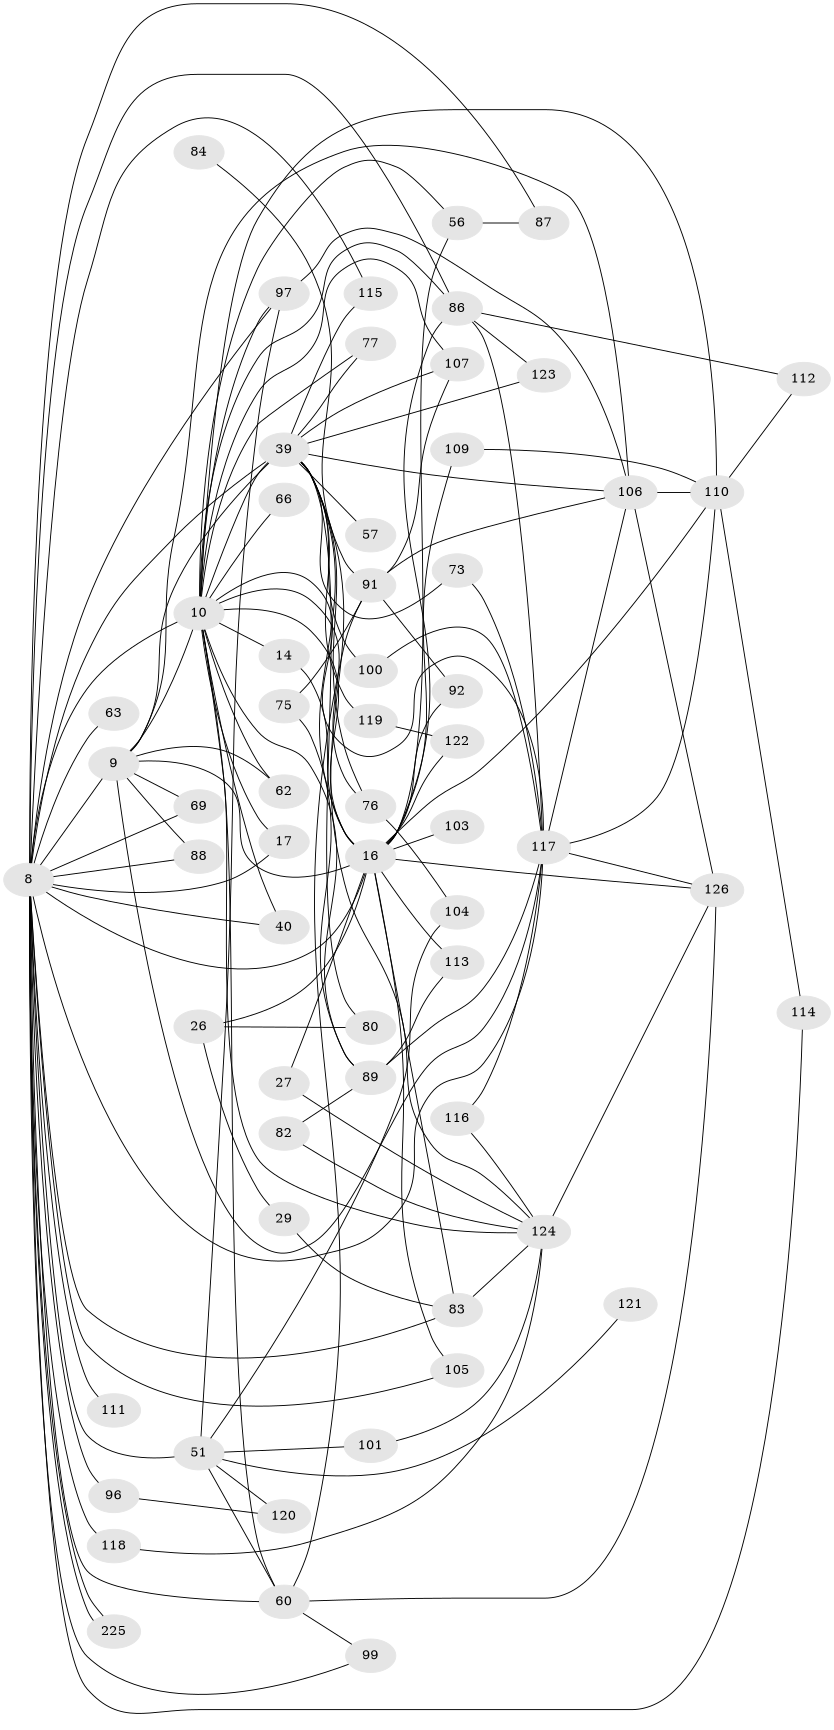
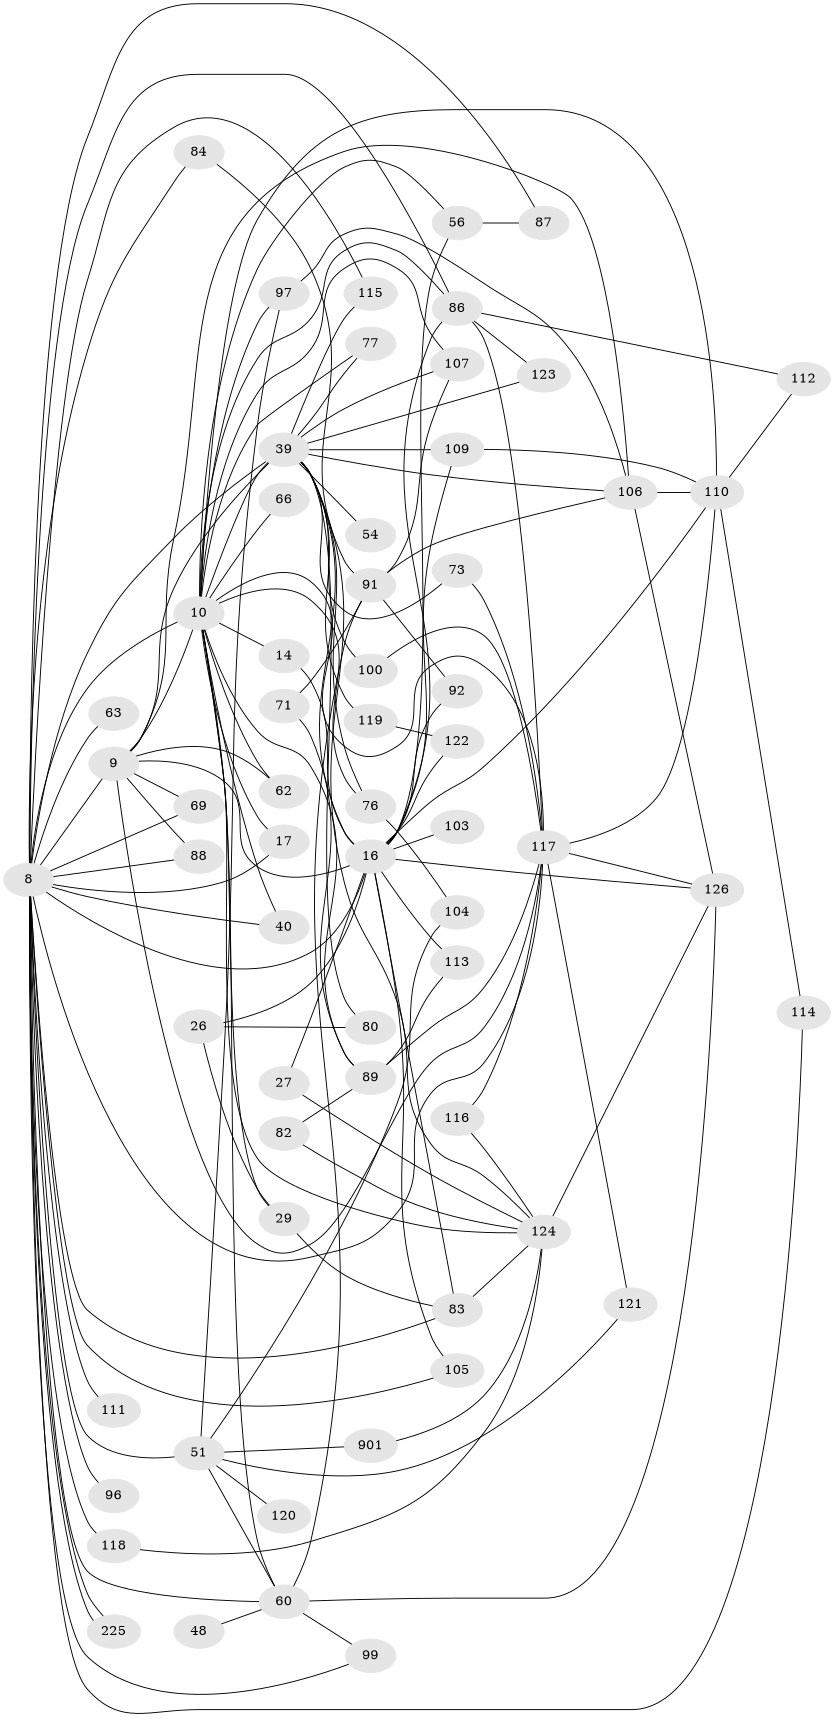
  graph {
    rankdir=LR
    node [color=gray90 style=filled]
    8 [super="+2"]
    9 [super="+5"]
    10 [super="+7"]
    17
    39 [super="+33+37+6"]
    40
    n7 [label=16 super="+43+3"]
    51 [super="+24+16"]
    63
    69
    83 [super="+55"]
    84
    86 [super="+44+81"]
    87
    88
    96
    99
    105
    111
    114
    115
    117 [super="+41+52+42+102"]
    118
    n24 [label=225]
    60 [super="+30+58"]
    62
    106 [super="+74+90"]
    14
    56 [super="+15"]
    66
    76 [super="+25"]
    77
    89 [super="+54"]
    97 [super="+72+94+93"]
    107 [super="+67"]
    110 [super="+47+50+108+98+38+85"]
    124 [super="+35+64+95+23+61"]
    80
-   57
+   57 [label=54]
    73
    100
    109 [super="+71"]
    119
    123
    122 [super="+19+13"]
    92
    103
    113
    126 [super="+65+36"]
-   101
+   48
+   101 [label=901]
    104
    120
    121
    91 [super="+59"]
    112
    26
    29
    27
-   75
+   75 [label=71]
    82
    116
    8 -- 9 [weight=4]
    8 -- 10 [weight=4]
    8 -- 17
    8 -- 39 [weight=5]
    8 -- 40
    8 -- n7 [weight=5]
    8 -- 51 [weight=4]
    8 -- 63 [weight=2]
    8 -- 69
    8 -- 83 [weight=2]
-   8 -- 97
+   8 -- 84
    8 -- 86 [weight=6]
    8 -- 87
    8 -- 88
    8 -- 96 [weight=2]
    8 -- 99
    8 -- 105
    8 -- 111 [weight=2]
    8 -- 114
    8 -- 115
    8 -- 117 [weight=3]
    8 -- 118
    8 -- n24
    8 -- n24
    8 -- 60
    9 -- 10 [weight=4]
    9 -- 39 [weight=5]
    9 -- n7 [weight=4]
    9 -- 69
    9 -- 88
    9 -- 117 [weight=2]
    9 -- 62
    9 -- 106 [weight=2]
    10 -- 17
    10 -- 39 [weight=5]
    10 -- 40
-   10 -- n7 [weight=4]
+   10 -- 29 [weight=4]
    10 -- 86 [weight=2]
    10 -- 117 [weight=2]
    10 -- 60
    10 -- 62
    10 -- 14
    10 -- 56
    10 -- 66 [weight=2]
    10 -- 76
    10 -- 77
    10 -- 89 [weight=2]
    10 -- 97 [weight=4]
    10 -- 107
    10 -- 110 [weight=4]
    10 -- 124 [weight=4]
    39 -- n7 [weight=5]
    39 -- 115
    39 -- 106 [weight=2]
    39 -- 76 [weight=2]
    39 -- 77
    39 -- 107
    39 -- 124 [weight=5]
    39 -- 80
    39 -- 57 [weight=2]
    39 -- 73
    39 -- 100
+   39 -- 109
    39 -- 119
    39 -- 123
    n7 -- 83
    n7 -- 86
    n7 -- 105
    n7 -- 56 [weight=2]
    n7 -- 110 [weight=4]
    n7 -- 109
    n7 -- 122
    n7 -- 92
    n7 -- 103 [weight=2]
    n7 -- 113
    n7 -- 126
    51 -- 60 [weight=2]
    51 -- 97
    51 -- 101
    51 -- 104
    51 -- 120
    51 -- 121
    83 -- 124 [weight=2]
    84 -- 91
    86 -- 117
    86 -- 123
    86 -- 112
-   96 -- 120
    117 -- 126
-   117 -- 106
+   117 -- 121
    118 -- 124
    60 -- 99
    60 -- 126
    60 -- 91 [weight=2]
    106 -- 110
    106 -- 126
    14 -- n7
    56 -- 87
    76 -- 104
    89 -- 117
    89 -- 113
    97 -- 106
    110 -- 114
    110 -- 117
    110 -- 112
    124 -- 126
    73 -- 117
    100 -- 117
    109 -- 110
    119 -- 122
+   48 -- 60
    101 -- 124
    91 -- 106
    91 -- 107
    91 -- 92
    26 -- n7 [weight=2]
    26 -- 80
    26 -- 29
    29 -- 83
    27 -- n7
    27 -- 124
    75 -- 89
    75 -- 91
    82 -- 89
    82 -- 124
    116 -- 117
    116 -- 124
  }
